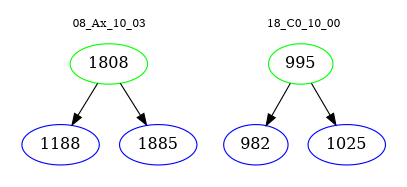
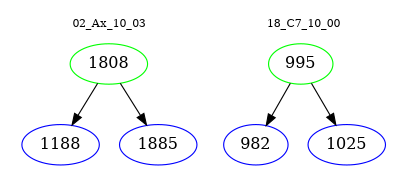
  digraph {
    node [color=blue]
    edge [color=black]
    n1 [color=green label=1808]
    n2 [label=1188]
    n3 [label=1885]
    n4 [color=green label=995]
    n5 [label=982]
    n6 [label=1025]
    subgraph cluster_1 {
      color=white
      fontsize=10
-     label="08_Ax_10_03"
+     label="02_Ax_10_03"
      n1
      n2
      n3
    }
    subgraph cluster_2 {
      color=white
      fontsize=10
-     label="18_C0_10_00"
+     label="18_C7_10_00"
      n4
      n5
      n6
    }
    n1 -> n2
    n1 -> n3
    n4 -> n5
    n4 -> n6
  }
